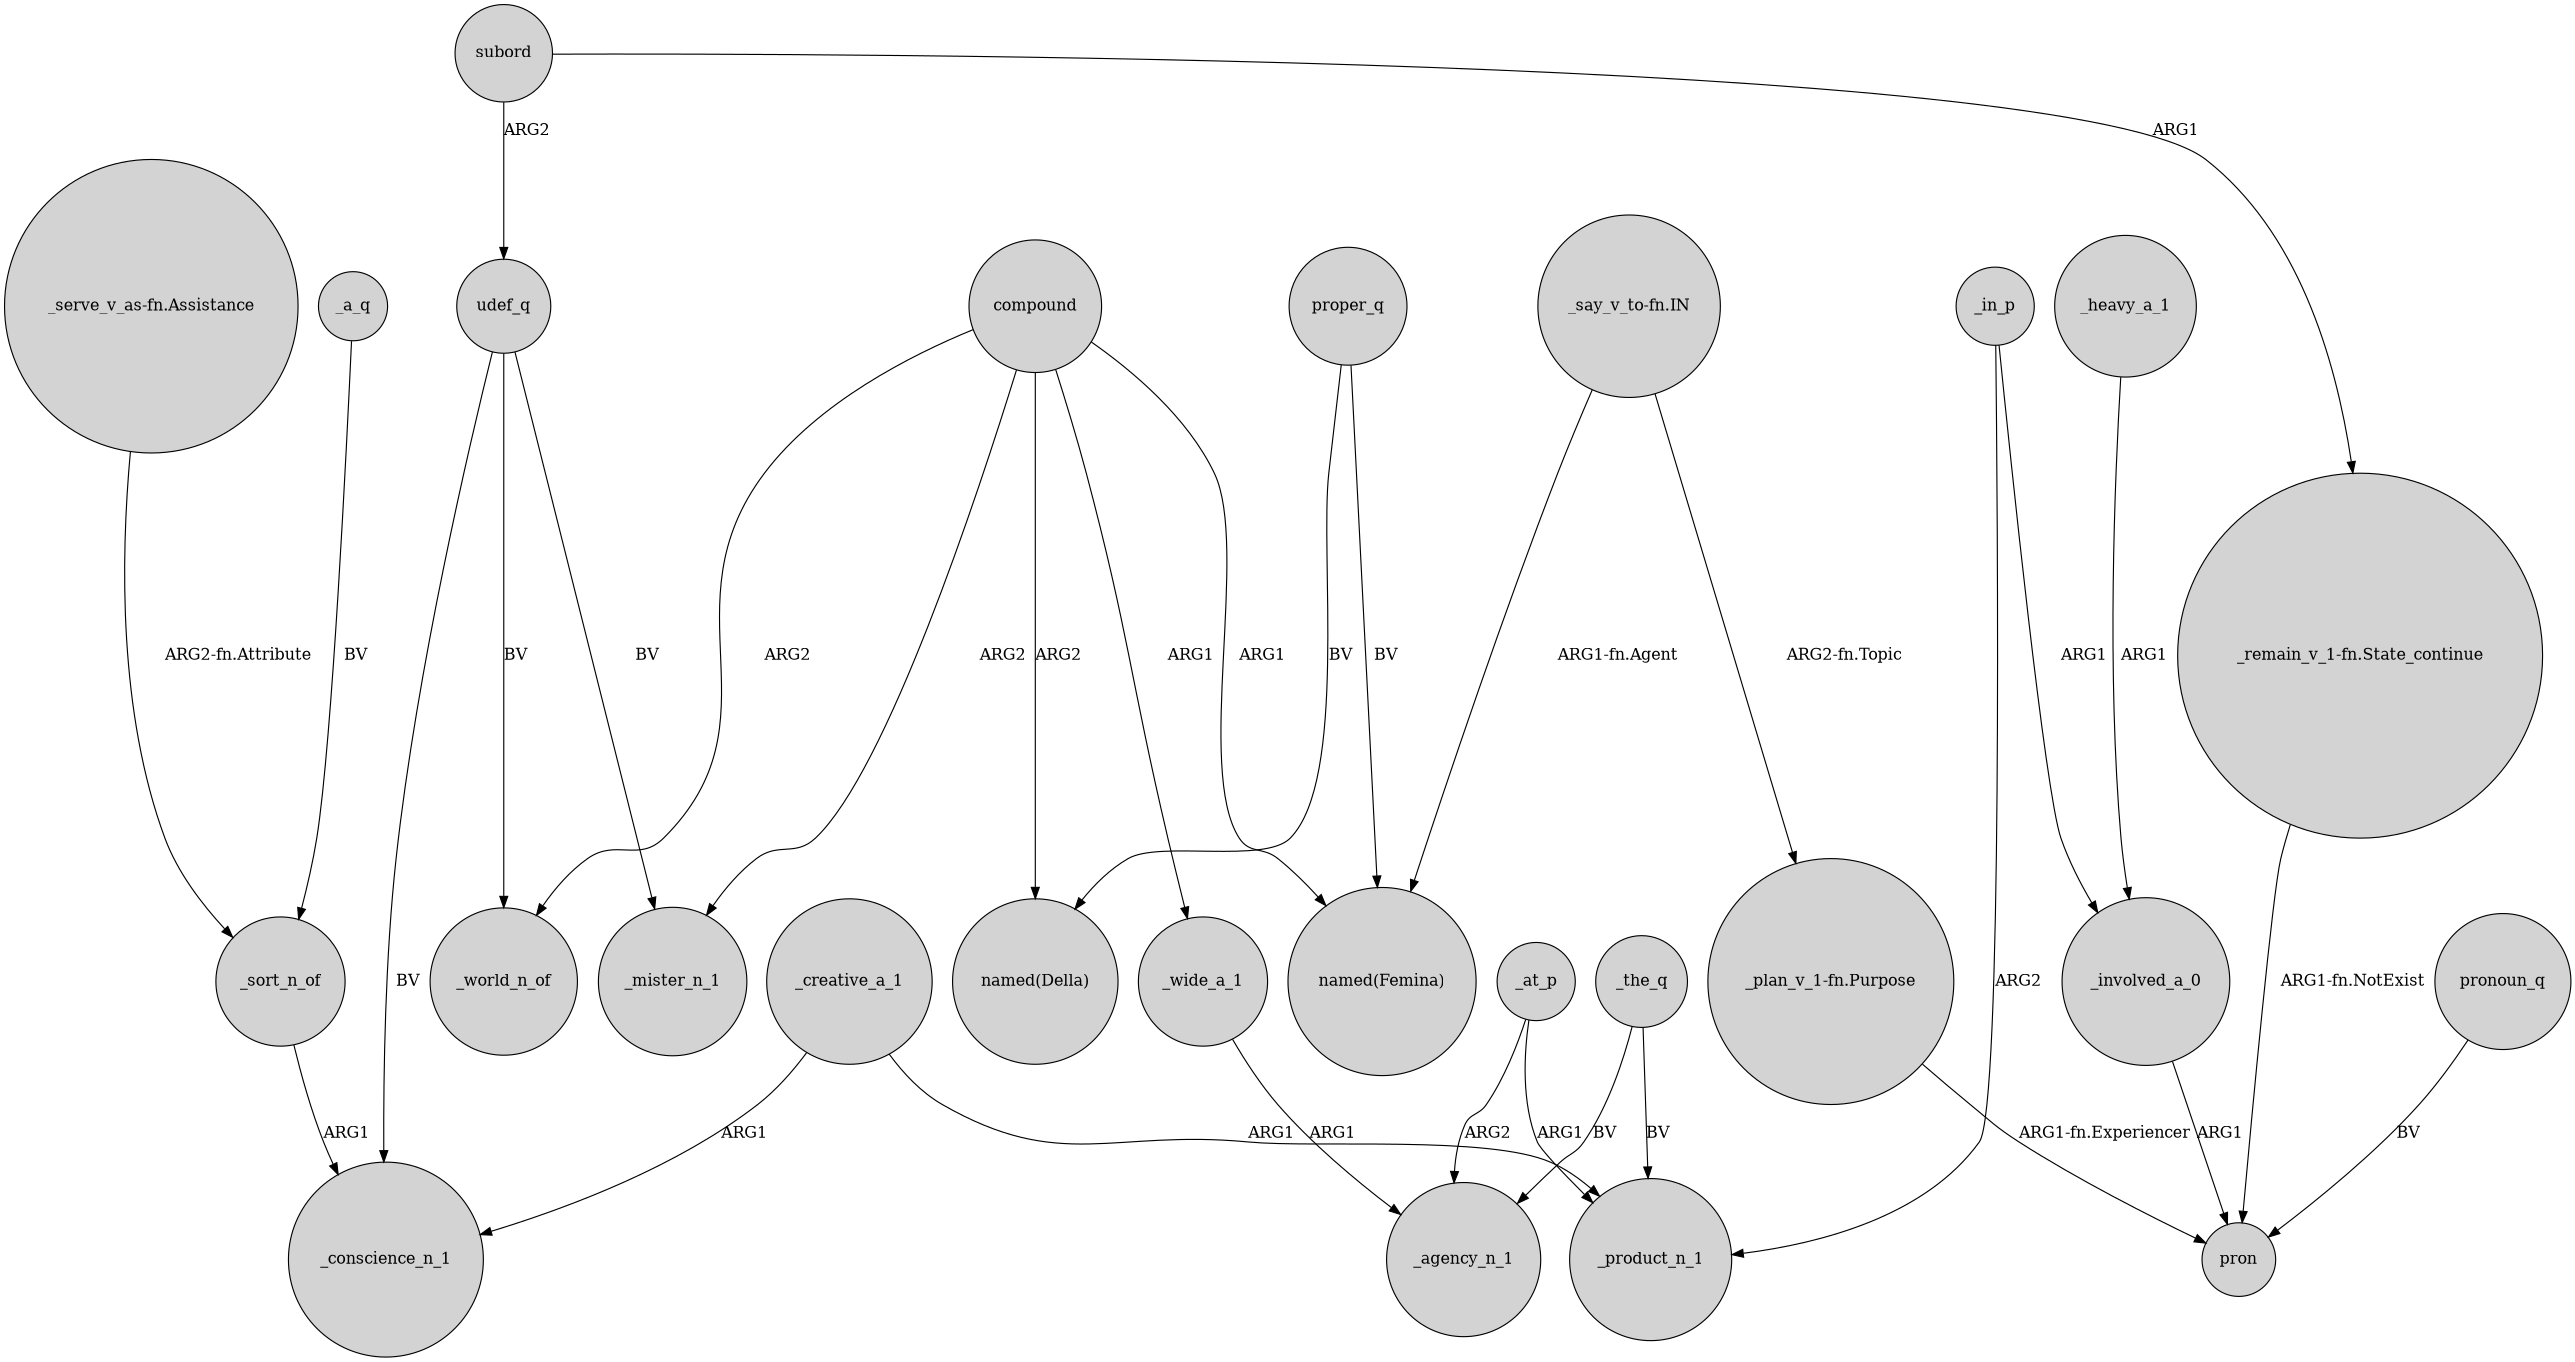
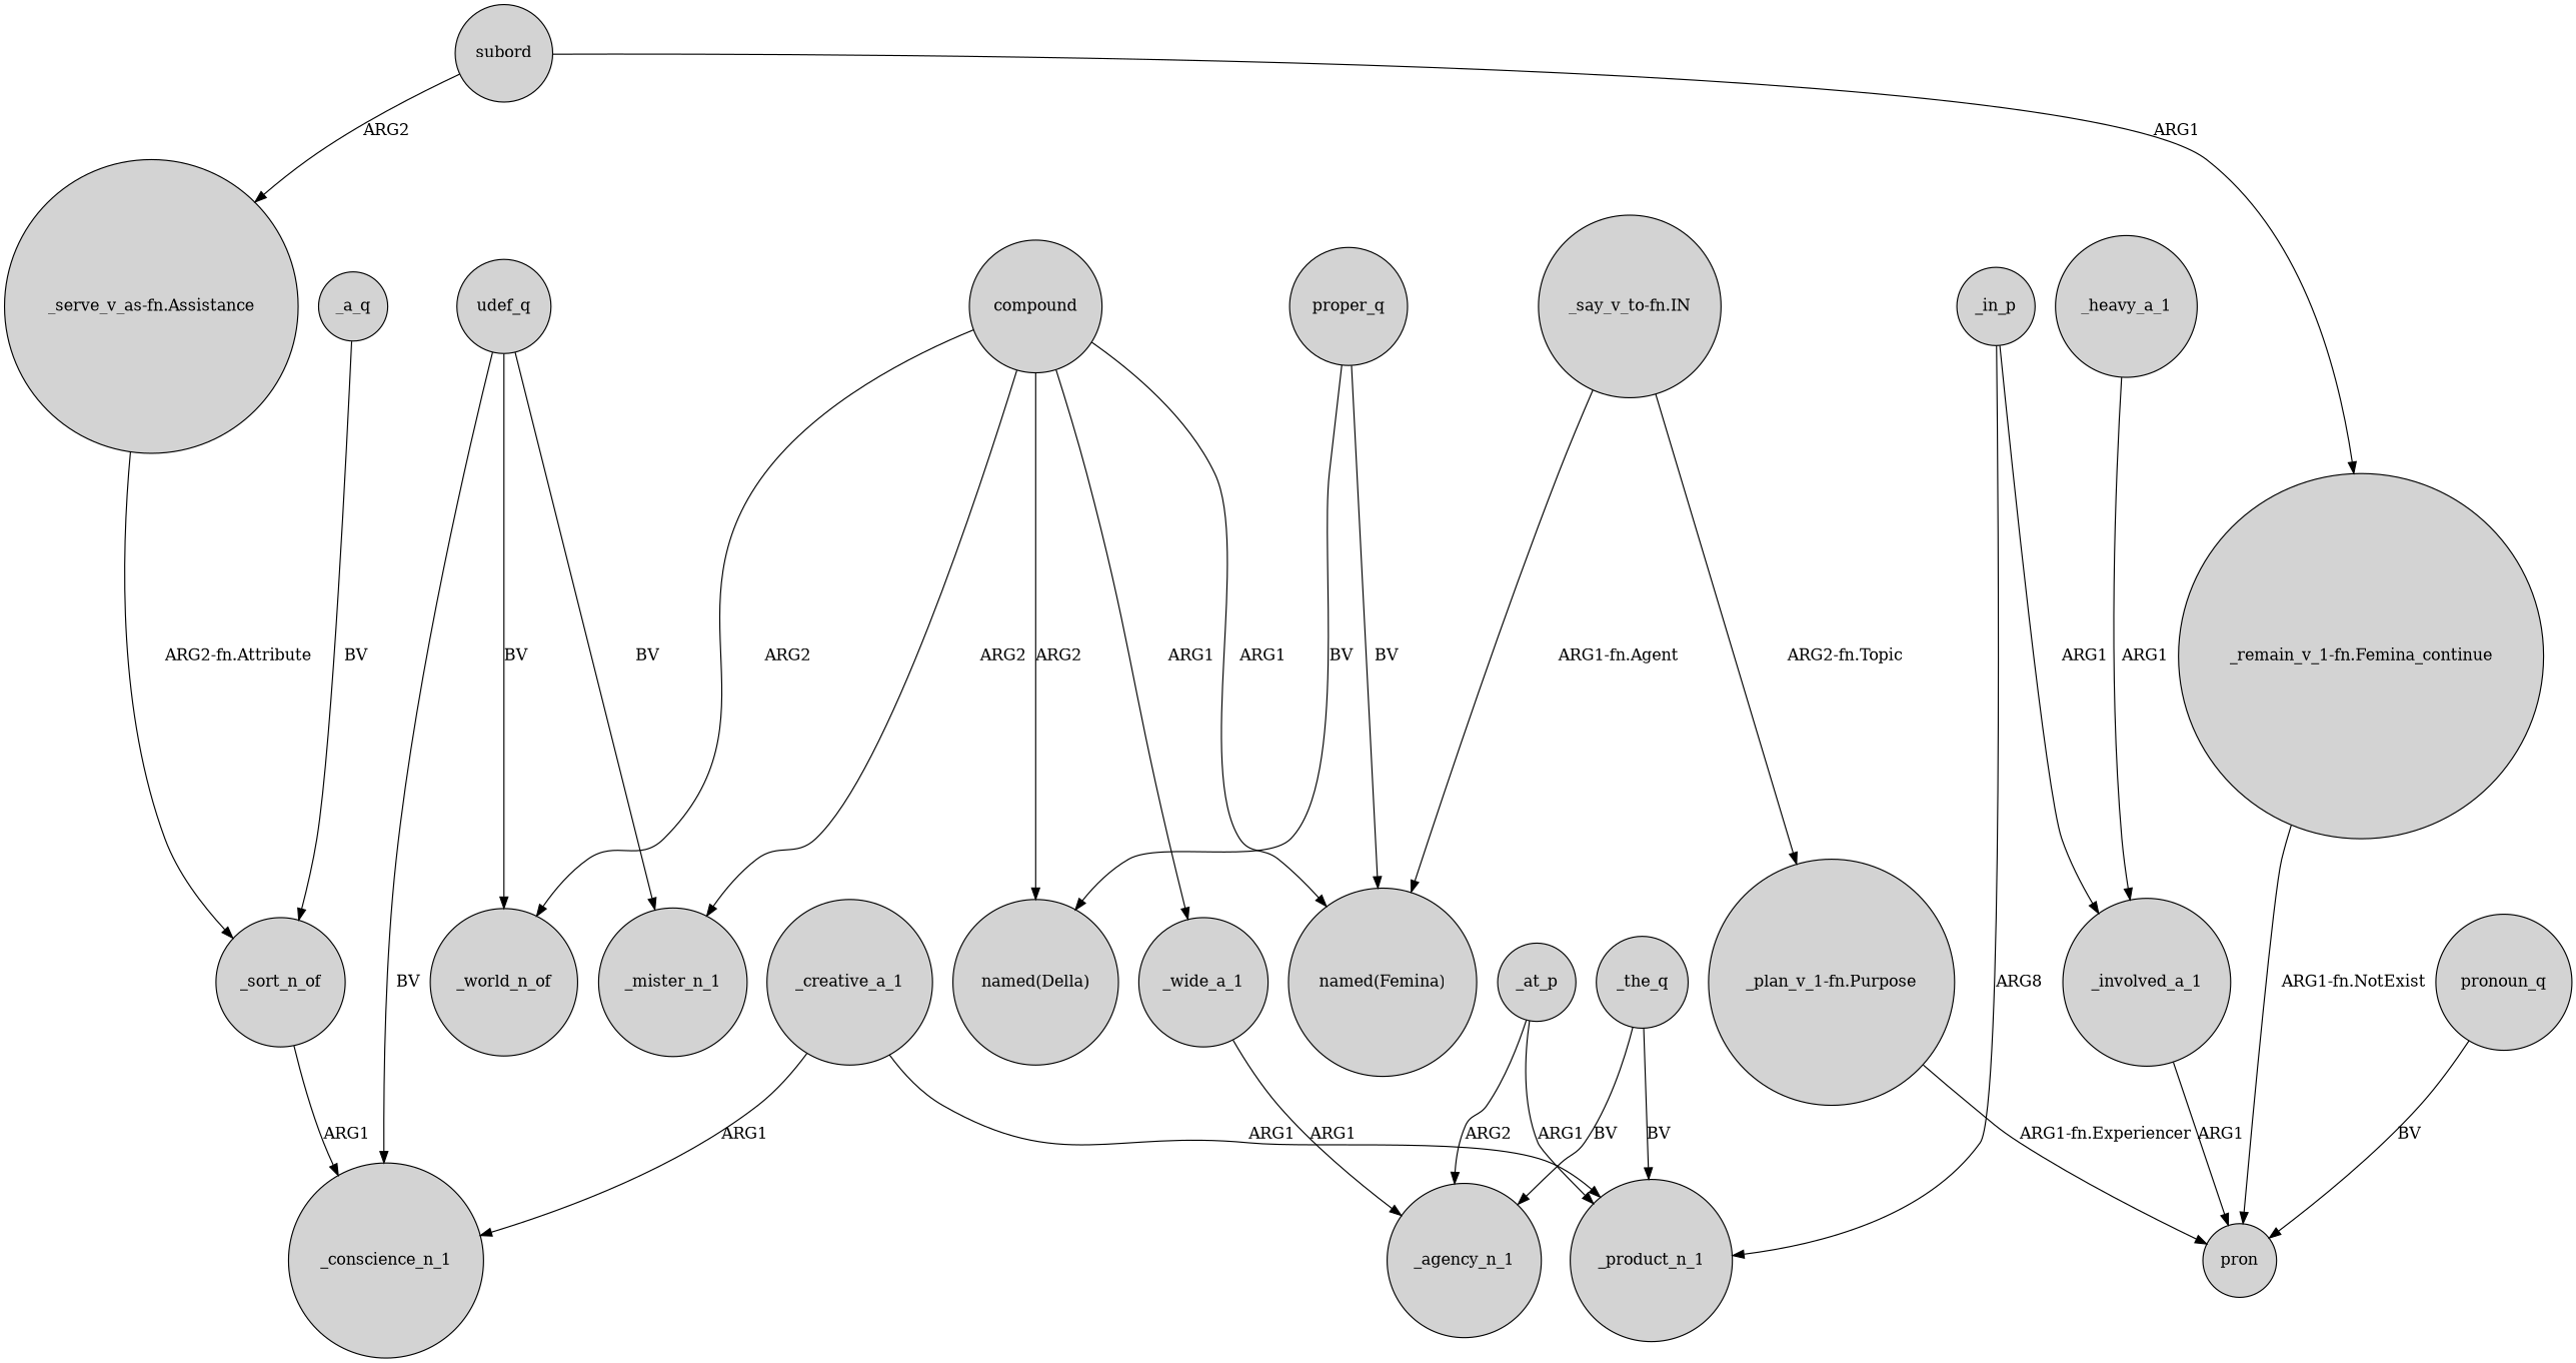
  digraph {
    node [shape=circle style=filled]
    "_serve_v_as-fn.Assistance"
    _sort_n_of
    _conscience_n_1
    _the_q
    _agency_n_1
    _product_n_1
    _at_p
    subord
-   "_remain_v_1-fn.State_continue"
+   "_remain_v_1-fn.State_continue" [label="_remain_v_1-fn.Femina_continue"]
    pron
-   _involved_a_1 [label=_involved_a_0]
+   _involved_a_1
    compound
    _world_n_of
    _mister_n_1
    "named(Femina)"
    _wide_a_1
    "named(Della)"
    "_plan_v_1-fn.Purpose"
    udef_q
    _in_p
    _creative_a_1
    "_say_v_to-fn.IN"
    pronoun_q
    proper_q
    _a_q
    _heavy_a_1
    "_serve_v_as-fn.Assistance" -> _sort_n_of [label="ARG2-fn.Attribute"]
    _sort_n_of -> _conscience_n_1 [label=ARG1]
    _the_q -> _agency_n_1 [label=BV]
    _the_q -> _product_n_1 [label=BV]
    _at_p -> _agency_n_1 [label=ARG2]
    _at_p -> _product_n_1 [label=ARG1]
-   subord -> udef_q [label=ARG2]
+   subord -> "_serve_v_as-fn.Assistance" [label=ARG2]
    subord -> "_remain_v_1-fn.State_continue" [label=ARG1]
    "_remain_v_1-fn.State_continue" -> pron [label="ARG1-fn.NotExist"]
    _involved_a_1 -> pron [label=ARG1]
    compound -> _world_n_of [label=ARG2]
    compound -> _mister_n_1 [label=ARG2]
    compound -> "named(Femina)" [label=ARG1]
    compound -> _wide_a_1 [label=ARG1]
    compound -> "named(Della)" [label=ARG2]
    _wide_a_1 -> _agency_n_1 [label=ARG1]
    "_plan_v_1-fn.Purpose" -> pron [label="ARG1-fn.Experiencer"]
    udef_q -> _conscience_n_1 [label=BV]
    udef_q -> _world_n_of [label=BV]
    udef_q -> _mister_n_1 [label=BV]
-   _in_p -> _product_n_1 [label=ARG2]
+   _in_p -> _product_n_1 [label=ARG8]
    _in_p -> _involved_a_1 [label=ARG1]
    _creative_a_1 -> _conscience_n_1 [label=ARG1]
    _creative_a_1 -> _product_n_1 [label=ARG1]
    "_say_v_to-fn.IN" -> "named(Femina)" [label="ARG1-fn.Agent"]
    "_say_v_to-fn.IN" -> "_plan_v_1-fn.Purpose" [label="ARG2-fn.Topic"]
    pronoun_q -> pron [label=BV]
    proper_q -> "named(Femina)" [label=BV]
    proper_q -> "named(Della)" [label=BV]
    _a_q -> _sort_n_of [label=BV]
    _heavy_a_1 -> _involved_a_1 [label=ARG1]
  }
